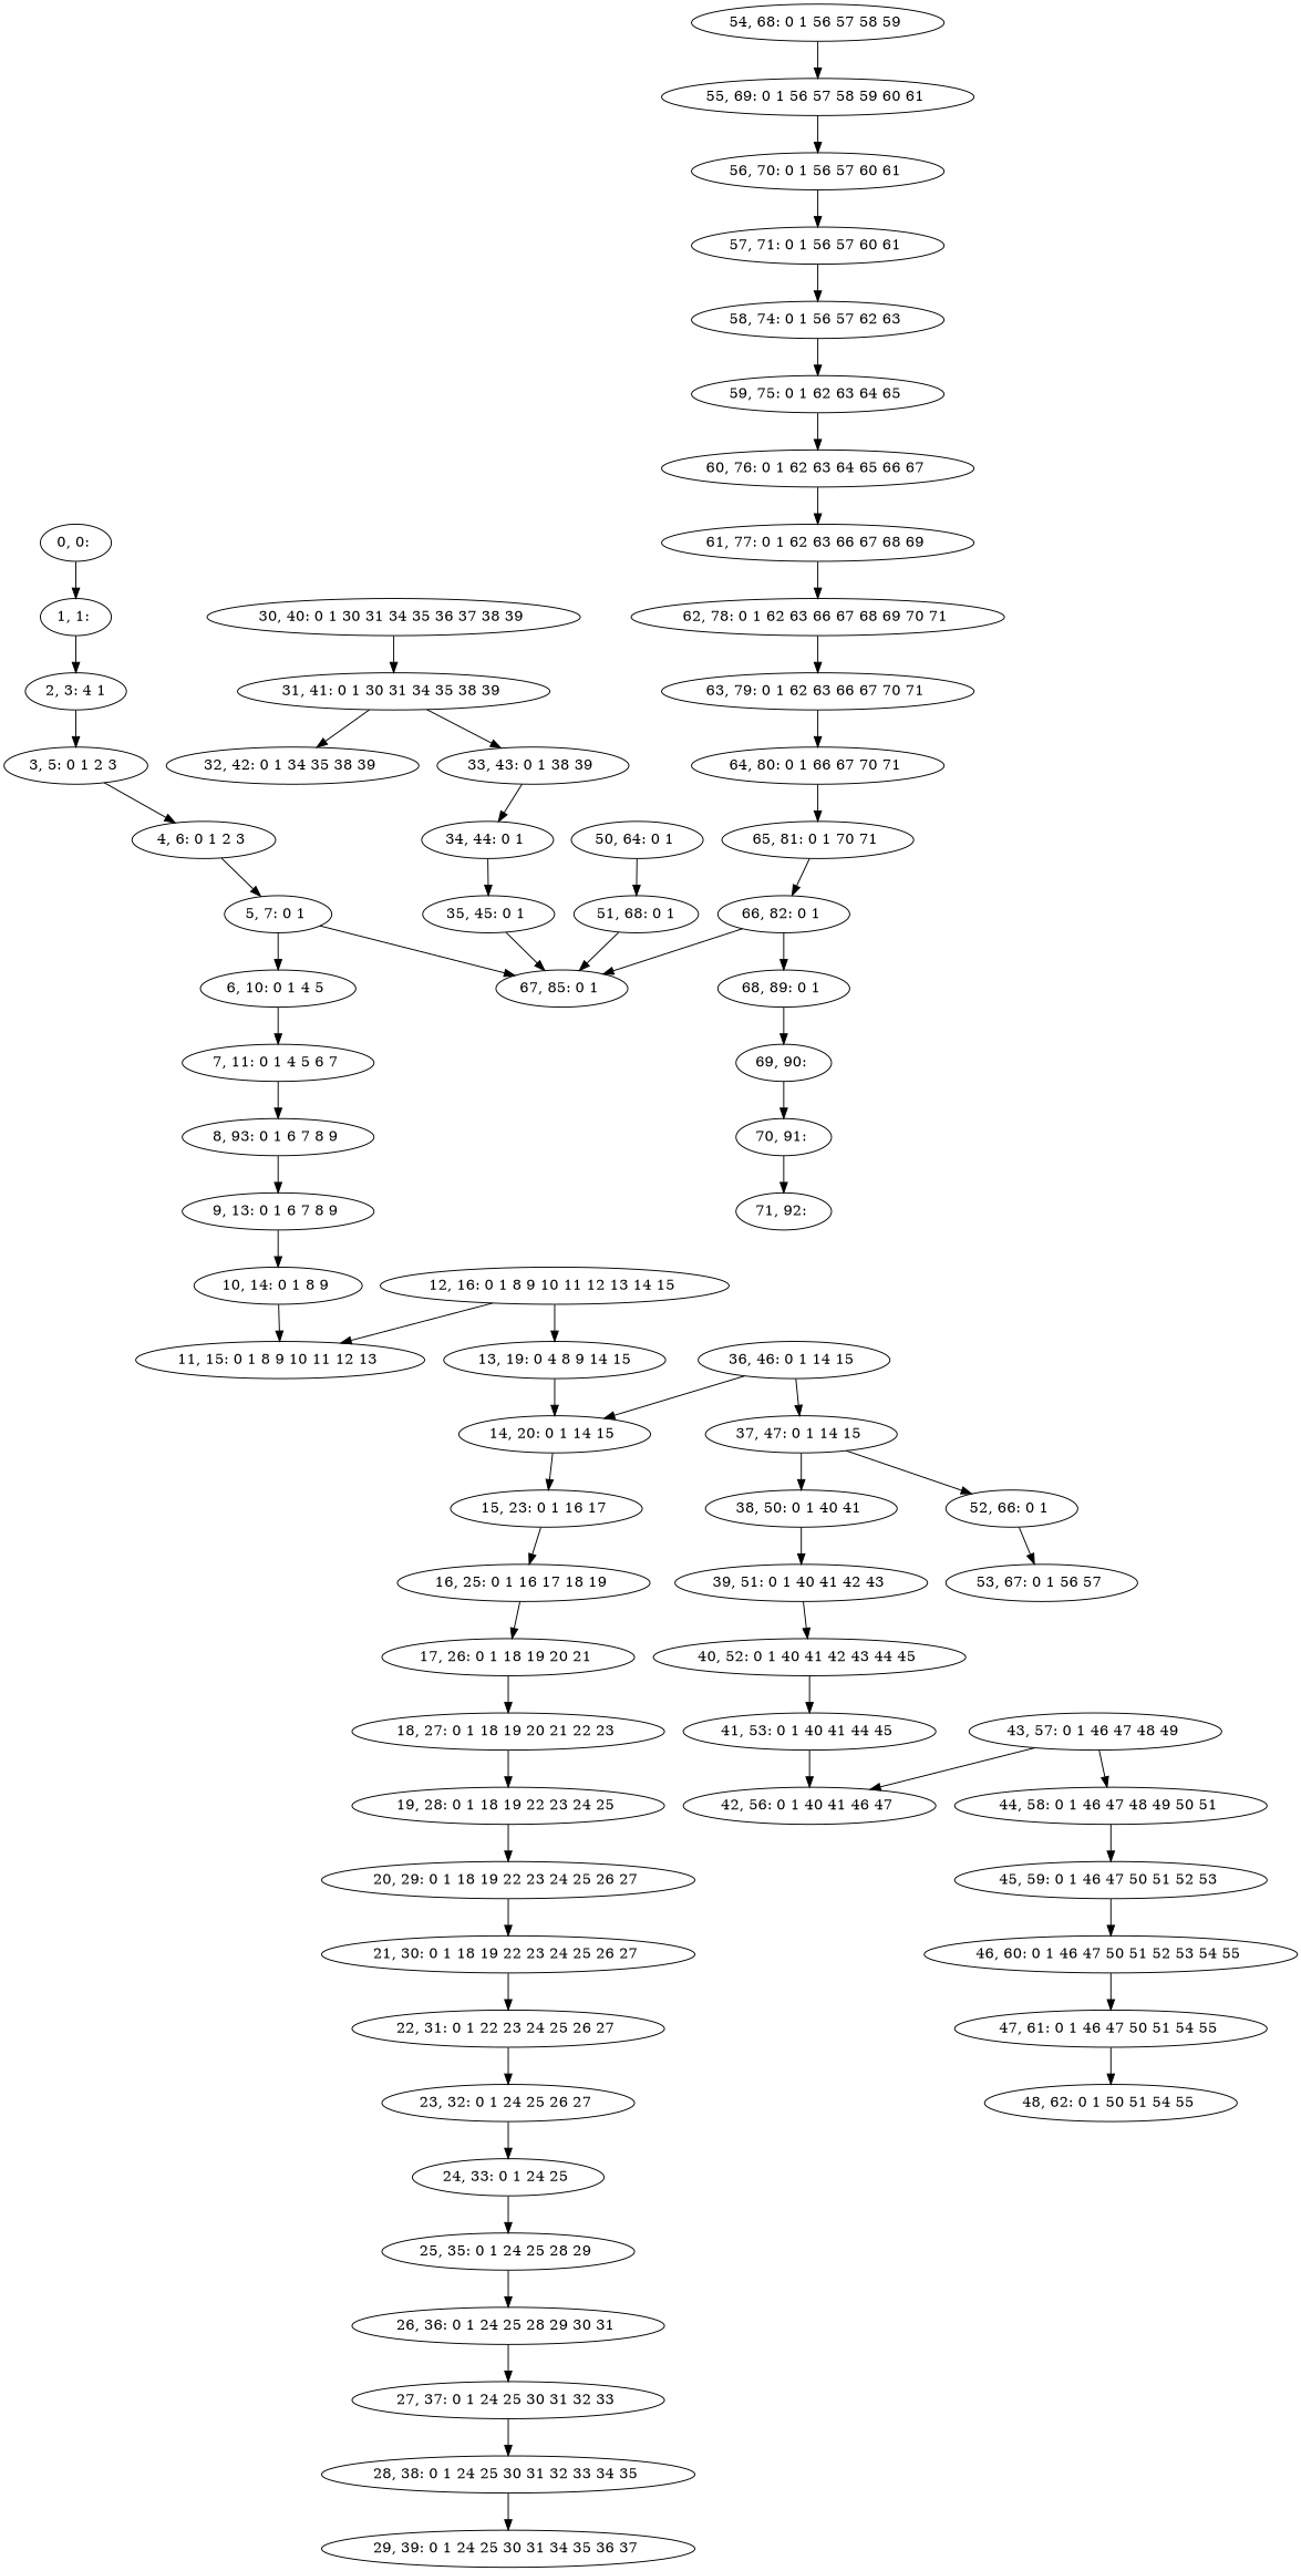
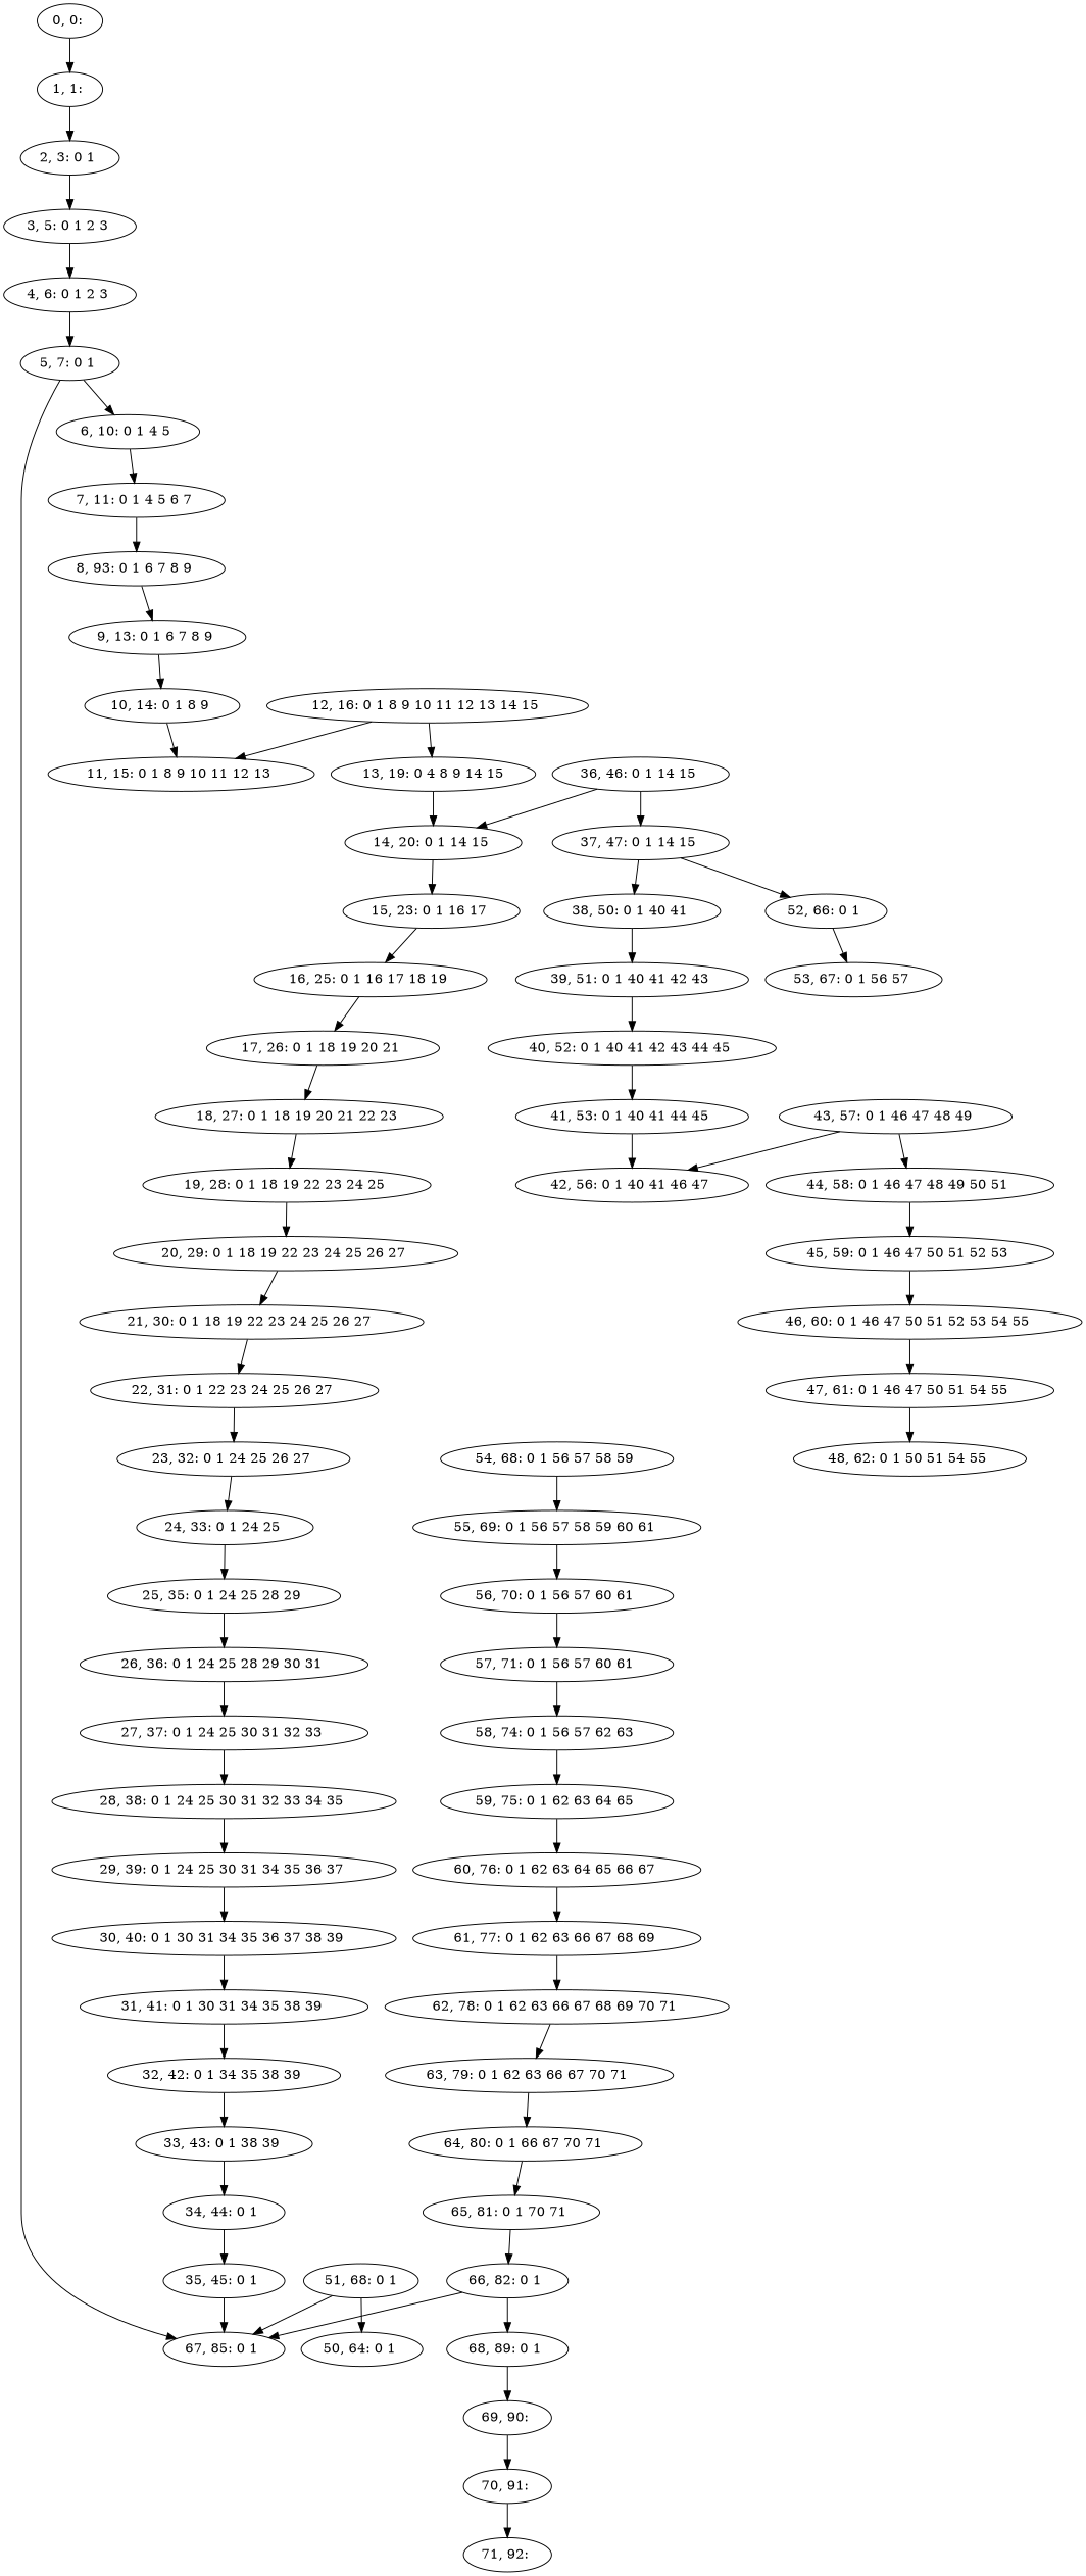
  digraph {
    n1 [label="0, 0: "]
    n2 [label="1, 1: "]
-   n3 [label="2, 3: 4 1"]
+   n3 [label="2, 3: 0 1 "]
    n4 [label="3, 5: 0 1 2 3 "]
    n5 [label="4, 6: 0 1 2 3 "]
    n6 [label="5, 7: 0 1 "]
    n7 [label="6, 10: 0 1 4 5 "]
    n8 [label="67, 85: 0 1 "]
    n9 [label="7, 11: 0 1 4 5 6 7 "]
    n10 [label="8, 93: 0 1 6 7 8 9 "]
    n11 [label="9, 13: 0 1 6 7 8 9 "]
    n12 [label="10, 14: 0 1 8 9 "]
    n13 [label="11, 15: 0 1 8 9 10 11 12 13 "]
    n14 [label="12, 16: 0 1 8 9 10 11 12 13 14 15 "]
    n15 [label="13, 19: 0 4 8 9 14 15"]
    n16 [label="14, 20: 0 1 14 15 "]
    n17 [label="15, 23: 0 1 16 17 "]
    n18 [label="16, 25: 0 1 16 17 18 19 "]
    n19 [label="36, 46: 0 1 14 15 "]
    n20 [label="37, 47: 0 1 14 15 "]
    n21 [label="17, 26: 0 1 18 19 20 21 "]
    n22 [label="18, 27: 0 1 18 19 20 21 22 23 "]
    n23 [label="19, 28: 0 1 18 19 22 23 24 25 "]
    n24 [label="20, 29: 0 1 18 19 22 23 24 25 26 27 "]
    n25 [label="21, 30: 0 1 18 19 22 23 24 25 26 27 "]
    n26 [label="22, 31: 0 1 22 23 24 25 26 27 "]
    n27 [label="23, 32: 0 1 24 25 26 27 "]
    n28 [label="24, 33: 0 1 24 25 "]
    n29 [label="25, 35: 0 1 24 25 28 29 "]
    n30 [label="26, 36: 0 1 24 25 28 29 30 31 "]
    n31 [label="27, 37: 0 1 24 25 30 31 32 33 "]
    n32 [label="28, 38: 0 1 24 25 30 31 32 33 34 35 "]
    n33 [label="29, 39: 0 1 24 25 30 31 34 35 36 37 "]
    n34 [label="30, 40: 0 1 30 31 34 35 36 37 38 39 "]
    n35 [label="31, 41: 0 1 30 31 34 35 38 39 "]
    n36 [label="32, 42: 0 1 34 35 38 39 "]
    n37 [label="33, 43: 0 1 38 39 "]
    n38 [label="34, 44: 0 1 "]
    n39 [label="35, 45: 0 1 "]
    n40 [label="38, 50: 0 1 40 41 "]
    n41 [label="52, 66: 0 1 "]
    n42 [label="39, 51: 0 1 40 41 42 43 "]
    n43 [label="53, 67: 0 1 56 57 "]
    n44 [label="40, 52: 0 1 40 41 42 43 44 45 "]
    n45 [label="41, 53: 0 1 40 41 44 45 "]
    n46 [label="42, 56: 0 1 40 41 46 47 "]
    n47 [label="43, 57: 0 1 46 47 48 49 "]
    n48 [label="44, 58: 0 1 46 47 48 49 50 51 "]
    n49 [label="45, 59: 0 1 46 47 50 51 52 53 "]
    n50 [label="46, 60: 0 1 46 47 50 51 52 53 54 55 "]
    n51 [label="47, 61: 0 1 46 47 50 51 54 55 "]
    n52 [label="48, 62: 0 1 50 51 54 55 "]
    n53 [label="50, 64: 0 1 "]
    n54 [label="51, 68: 0 1"]
    n55 [label="54, 68: 0 1 56 57 58 59 "]
    n56 [label="55, 69: 0 1 56 57 58 59 60 61 "]
    n57 [label="56, 70: 0 1 56 57 60 61 "]
    n58 [label="57, 71: 0 1 56 57 60 61 "]
    n59 [label="58, 74: 0 1 56 57 62 63 "]
    n60 [label="59, 75: 0 1 62 63 64 65 "]
    n61 [label="60, 76: 0 1 62 63 64 65 66 67 "]
    n62 [label="61, 77: 0 1 62 63 66 67 68 69 "]
    n63 [label="62, 78: 0 1 62 63 66 67 68 69 70 71 "]
    n64 [label="63, 79: 0 1 62 63 66 67 70 71 "]
    n65 [label="64, 80: 0 1 66 67 70 71 "]
    n66 [label="65, 81: 0 1 70 71 "]
    n67 [label="66, 82: 0 1 "]
    n68 [label="68, 89: 0 1 "]
    n69 [label="69, 90: "]
    n70 [label="70, 91: "]
    n71 [label="71, 92: "]
    n1 -> n2
    n2 -> n3
    n3 -> n4
    n4 -> n5
    n5 -> n6
    n6 -> n7
    n6 -> n8
    n7 -> n9
    n9 -> n10
    n10 -> n11
    n11 -> n12
    n12 -> n13
    n14 -> n13
    n14 -> n15
    n15 -> n16
    n16 -> n17
    n17 -> n18
    n18 -> n21
    n19 -> n16
    n19 -> n20
    n20 -> n40
    n20 -> n41
    n21 -> n22
    n22 -> n23
    n23 -> n24
    n24 -> n25
    n25 -> n26
    n26 -> n27
    n27 -> n28
    n28 -> n29
    n29 -> n30
    n30 -> n31
    n31 -> n32
    n32 -> n33
+   n33 -> n34
    n34 -> n35
    n35 -> n36
-   n35 -> n37
+   n36 -> n37
    n37 -> n38
    n38 -> n39
    n39 -> n8
    n40 -> n42
    n41 -> n43
    n42 -> n44
    n44 -> n45
    n45 -> n46
    n47 -> n46
    n47 -> n48
    n48 -> n49
    n49 -> n50
    n50 -> n51
    n51 -> n52
-   n53 -> n54
+   n54 -> n53
    n54 -> n8
    n55 -> n56
    n56 -> n57
    n57 -> n58
    n58 -> n59
    n59 -> n60
    n60 -> n61
    n61 -> n62
    n62 -> n63
    n63 -> n64
    n64 -> n65
    n65 -> n66
    n66 -> n67
    n67 -> n8
    n67 -> n68
    n68 -> n69
    n69 -> n70
    n70 -> n71
  }
